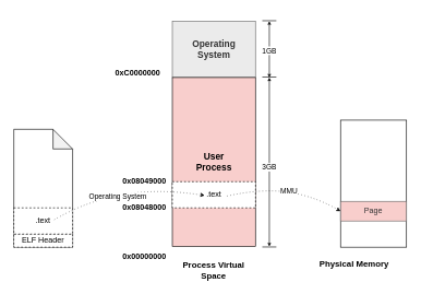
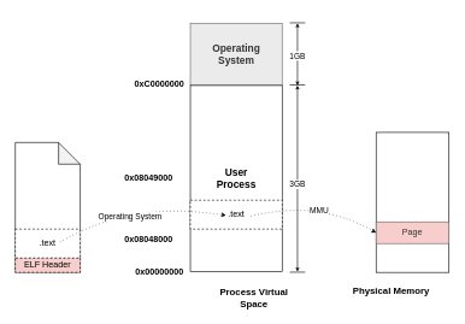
  <mxCell id="0" />
  <mxCell id="1" parent="0" />
  <mxCell id="2" value="" style="rounded=0;whiteSpace=wrap;html=1;" vertex="1" parent="1"><mxGeometry x="520" y="183" width="101" height="194" as="geometry" /></mxCell>
  <mxCell id="3" value="Page" style="rounded=0;whiteSpace=wrap;html=1;fillColor=#f8cecc;strokeColor=#666666;fontColor=#333333;" vertex="1" parent="1"><mxGeometry x="520" y="307" width="101" height="30" as="geometry" /></mxCell>
  <mxCell id="4" value="" style="group" vertex="1" connectable="0" parent="1"><mxGeometry x="20" y="197" width="90" height="180" as="geometry" /></mxCell>
  <mxCell id="5" value="" style="shape=note;whiteSpace=wrap;html=1;backgroundOutline=1;darkOpacity=0.05;" vertex="1" parent="4"><mxGeometry width="90" height="180" as="geometry" /></mxCell>
- <mxCell id="6" value="ELF Header" style="rounded=0;whiteSpace=wrap;html=1;dashed=1;" vertex="1" parent="4"><mxGeometry y="160" width="90" height="20" as="geometry" /></mxCell>
+ <mxCell id="6" value="ELF Header" style="rounded=0;whiteSpace=wrap;html=1;dashed=1;fillColor=#f8cecc;" vertex="1" parent="4"><mxGeometry y="160" width="90" height="20" as="geometry" /></mxCell>
  <mxCell id="7" value=".text" style="rounded=0;whiteSpace=wrap;html=1;dashed=1;" vertex="1" parent="4"><mxGeometry y="120" width="90" height="40" as="geometry" /></mxCell>
  <mxCell id="8" value="&lt;font style=&quot;font-size: 14px&quot;&gt;&lt;b&gt;Operating&lt;br&gt;System&lt;/b&gt;&lt;/font&gt;" style="rounded=0;whiteSpace=wrap;html=1;strokeColor=#666666;fontColor=#333333;fillColor=#EBEBEB;" parent="1" vertex="1"><mxGeometry x="262.614" y="31.885" width="127.229" height="86.016" as="geometry" /></mxCell>
- <mxCell id="9" value="&lt;font style=&quot;font-size: 14px&quot;&gt;&lt;b&gt;User&lt;br&gt;Process&lt;/b&gt;&lt;/font&gt;" style="rounded=0;whiteSpace=wrap;html=1;expand=1;recursiveResize=1;editable=1;resizable=1;cloneable=1;rotatable=1;deletable=1;connectable=1;allowArrows=1;fillColor=#f8cecc;" parent="1" vertex="1"><mxGeometry x="262.614" y="117.9" width="127.229" height="258.047" as="geometry" /></mxCell>
+ <mxCell id="9" value="&lt;font style=&quot;font-size: 14px&quot;&gt;&lt;b&gt;User&lt;br&gt;Process&lt;/b&gt;&lt;/font&gt;" style="rounded=0;whiteSpace=wrap;html=1;expand=1;recursiveResize=1;editable=1;resizable=1;cloneable=1;rotatable=1;deletable=1;connectable=1;allowArrows=1;" parent="1" vertex="1"><mxGeometry x="262.614" y="117.9" width="127.229" height="258.047" as="geometry" /></mxCell>
  <mxCell id="10" value="" style="endArrow=classic;startArrow=classic;html=1;endSize=3;startSize=3;" parent="1" edge="1"><mxGeometry x="289" y="127" width="50" height="50" as="geometry"><mxPoint x="411.048" y="117.9" as="sourcePoint" /><mxPoint x="411.048" y="31.885" as="targetPoint" /></mxGeometry></mxCell>
  <mxCell id="11" value="1GB" style="edgeLabel;html=1;align=center;verticalAlign=middle;resizable=0;points=[];" parent="10" vertex="1" connectable="0"><mxGeometry x="-0.191" y="1" relative="1" as="geometry"><mxPoint y="-6" as="offset" /></mxGeometry></mxCell>
  <mxCell id="12" value="" style="endArrow=classic;startArrow=classic;html=1;endSize=3;startSize=3;" parent="1" edge="1"><mxGeometry x="289" y="127" width="50" height="50" as="geometry"><mxPoint x="411.048" y="375.947" as="sourcePoint" /><mxPoint x="411.048" y="117.9" as="targetPoint" /></mxGeometry></mxCell>
  <mxCell id="13" value="3GB" style="edgeLabel;html=1;align=center;verticalAlign=middle;resizable=0;points=[];" parent="12" vertex="1" connectable="0"><mxGeometry x="-0.191" y="1" relative="1" as="geometry"><mxPoint y="-17.43" as="offset" /></mxGeometry></mxCell>
  <mxCell id="14" value="" style="line;strokeWidth=1;direction=south;html=1;comic=0;rotation=90;" parent="1" vertex="1"><mxGeometry x="405.747" y="106.432" width="10.602" height="21.504" as="geometry" /></mxCell>
  <mxCell id="15" value="" style="line;strokeWidth=1;direction=south;html=1;comic=0;rotation=90;" parent="1" vertex="1"><mxGeometry x="405.747" y="20.416" width="10.602" height="21.504" as="geometry" /></mxCell>
  <mxCell id="16" value="" style="line;strokeWidth=1;direction=south;html=1;comic=0;rotation=90;" parent="1" vertex="1"><mxGeometry x="405.747" y="365.912" width="10.602" height="21.504" as="geometry" /></mxCell>
- <mxCell id="17" value="&lt;b&gt;0xC0000000&lt;/b&gt;" style="text;html=1;strokeColor=none;fillColor=none;align=center;verticalAlign=middle;whiteSpace=wrap;rounded=0;comic=0;" parent="1" vertex="1"><mxGeometry x="189" y="97.848" width="42.41" height="28.672" as="geometry" /></mxCell>
- <mxCell id="18" value="&lt;b&gt;0x00000000&lt;/b&gt;" style="text;html=1;strokeColor=none;fillColor=none;align=center;verticalAlign=middle;whiteSpace=wrap;rounded=0;comic=0;" parent="1" vertex="1"><mxGeometry x="199" y="377.328" width="42.41" height="28.672" as="geometry" /></mxCell>
+ <mxCell id="17" value="&lt;b&gt;0xC0000000&lt;/b&gt;" style="text;html=1;strokeColor=none;fillColor=none;align=center;verticalAlign=middle;whiteSpace=wrap;rounded=0;comic=0;" parent="1" vertex="1"><mxGeometry x="199" y="102.848" width="42.41" height="28.672" as="geometry" /></mxCell>
+ <mxCell id="18" value="&lt;b&gt;0x00000000&lt;/b&gt;" style="text;html=1;strokeColor=none;fillColor=none;align=center;verticalAlign=middle;whiteSpace=wrap;rounded=0;comic=0;" parent="1" vertex="1"><mxGeometry x="199" y="362.328" width="42.41" height="28.672" as="geometry" /></mxCell>
  <mxCell id="19" value=".text" style="rounded=0;whiteSpace=wrap;html=1;dashed=1;" vertex="1" parent="1"><mxGeometry x="262.61" y="277" width="127.39" height="40" as="geometry" /></mxCell>
- <mxCell id="20" value="&lt;b&gt;0x08048000&lt;/b&gt;" style="text;html=1;strokeColor=none;fillColor=none;align=center;verticalAlign=middle;whiteSpace=wrap;rounded=0;comic=0;" vertex="1" parent="1"><mxGeometry x="199" y="302.998" width="42.41" height="28.672" as="geometry" /></mxCell>
- <mxCell id="21" value="&lt;b&gt;0x08049000&lt;/b&gt;" style="text;html=1;strokeColor=none;fillColor=none;align=center;verticalAlign=middle;whiteSpace=wrap;rounded=0;comic=0;" vertex="1" parent="1"><mxGeometry x="199" y="261.998" width="42.41" height="28.672" as="geometry" /></mxCell>
+ <mxCell id="20" value="&lt;b&gt;0x08048000&lt;/b&gt;" style="text;html=1;strokeColor=none;fillColor=none;align=center;verticalAlign=middle;whiteSpace=wrap;rounded=0;comic=0;" vertex="1" parent="1"><mxGeometry x="184" y="317.998" width="42.41" height="28.672" as="geometry" /></mxCell>
+ <mxCell id="21" value="&lt;b&gt;0x08049000&lt;/b&gt;" style="text;html=1;strokeColor=none;fillColor=none;align=center;verticalAlign=middle;whiteSpace=wrap;rounded=0;comic=0;" vertex="1" parent="1"><mxGeometry x="184" y="231.998" width="42.41" height="28.672" as="geometry" /></mxCell>
  <mxCell id="22" value="" style="curved=1;endArrow=classic;html=1;entryX=0.388;entryY=0.525;entryDx=0;entryDy=0;entryPerimeter=0;exitX=0.689;exitY=0.45;exitDx=0;exitDy=0;exitPerimeter=0;dashed=1;dashPattern=1 4;endSize=4;" edge="1" parent="1" source="7" target="19"><mxGeometry x="100" y="128.867" width="50" height="50" as="geometry"><mxPoint x="120" y="271.92" as="sourcePoint" /><mxPoint x="170" y="221.92" as="targetPoint" /><Array as="points"><mxPoint x="130" y="307" /><mxPoint x="240" y="287" /></Array></mxGeometry></mxCell>
  <mxCell id="23" value="Operating System" style="edgeLabel;html=1;align=center;verticalAlign=middle;resizable=0;points=[];" vertex="1" connectable="0" parent="22"><mxGeometry x="-0.125" y="-1" relative="1" as="geometry"><mxPoint as="offset" /></mxGeometry></mxCell>
  <mxCell id="24" value="" style="curved=1;endArrow=classic;html=1;entryX=0;entryY=0.5;entryDx=0;entryDy=0;exitX=0.689;exitY=0.45;exitDx=0;exitDy=0;exitPerimeter=0;dashed=1;dashPattern=1 4;endSize=4;" edge="1" parent="1" target="3"><mxGeometry x="100" y="128.867" width="50" height="50" as="geometry"><mxPoint x="346" y="299" as="sourcePoint" /><mxPoint x="576.027" y="262" as="targetPoint" /><Array as="points"><mxPoint x="400" y="287" /><mxPoint x="480" y="299" /></Array></mxGeometry></mxCell>
  <mxCell id="25" value="MMU" style="edgeLabel;html=1;align=center;verticalAlign=middle;resizable=0;points=[];" vertex="1" connectable="0" parent="24"><mxGeometry x="-0.125" y="-1" relative="1" as="geometry"><mxPoint x="15.74" y="-0.98" as="offset" /></mxGeometry></mxCell>
- <mxCell id="26" value="&lt;b&gt;&lt;font style=&quot;font-size: 13px&quot;&gt;Process Virtual Space&lt;/font&gt;&lt;/b&gt;" style="text;html=1;strokeColor=none;fillColor=none;align=center;verticalAlign=middle;whiteSpace=wrap;rounded=0;" vertex="1" parent="1"><mxGeometry x="276.31" y="397" width="100" height="29.58" as="geometry" /></mxCell>
+ <mxCell id="26" value="&lt;b&gt;&lt;font style=&quot;font-size: 13px&quot;&gt;Process Virtual Space&lt;/font&gt;&lt;/b&gt;" style="text;html=1;strokeColor=none;fillColor=none;align=center;verticalAlign=middle;whiteSpace=wrap;rounded=0;" vertex="1" parent="1"><mxGeometry x="301.31" y="397" width="100" height="29.58" as="geometry" /></mxCell>
  <mxCell id="27" value="&lt;b&gt;&lt;font style=&quot;font-size: 13px&quot;&gt;Physical Memory&lt;/font&gt;&lt;/b&gt;" style="text;html=1;strokeColor=none;fillColor=none;align=center;verticalAlign=middle;whiteSpace=wrap;rounded=0;" vertex="1" parent="1"><mxGeometry x="485.5" y="387" width="110" height="29.58" as="geometry" /></mxCell>
